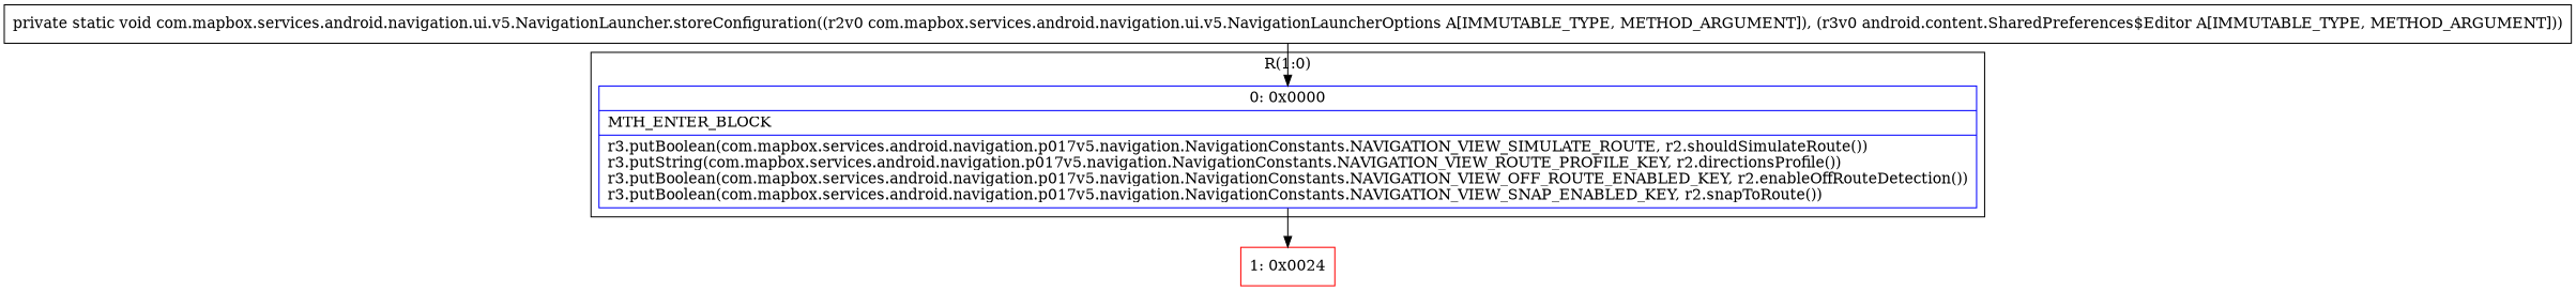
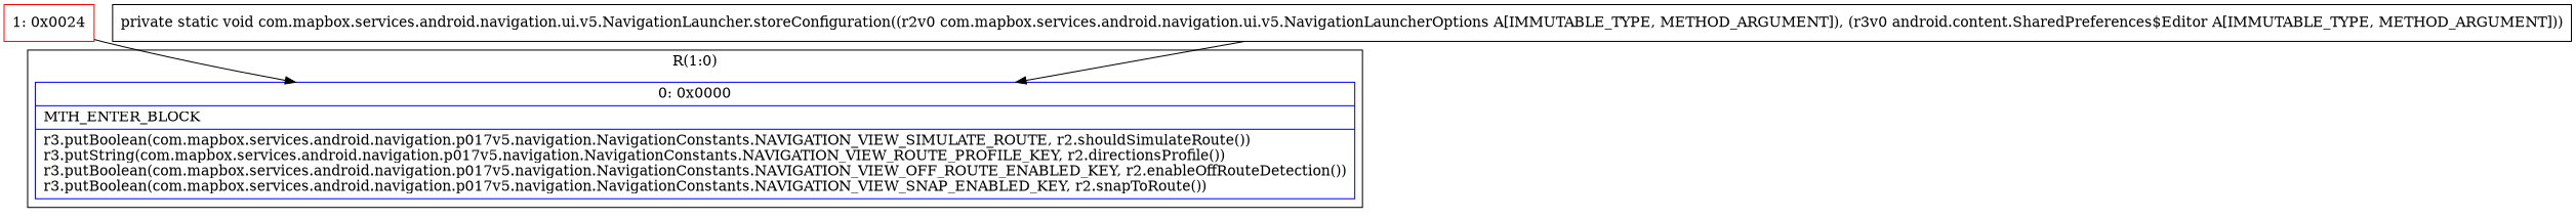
  digraph {
    node [shape=record]
    n1 [color=blue label="{0\:\ 0x0000|MTH_ENTER_BLOCK\l|r3.putBoolean(com.mapbox.services.android.navigation.p017v5.navigation.NavigationConstants.NAVIGATION_VIEW_SIMULATE_ROUTE, r2.shouldSimulateRoute())\lr3.putString(com.mapbox.services.android.navigation.p017v5.navigation.NavigationConstants.NAVIGATION_VIEW_ROUTE_PROFILE_KEY, r2.directionsProfile())\lr3.putBoolean(com.mapbox.services.android.navigation.p017v5.navigation.NavigationConstants.NAVIGATION_VIEW_OFF_ROUTE_ENABLED_KEY, r2.enableOffRouteDetection())\lr3.putBoolean(com.mapbox.services.android.navigation.p017v5.navigation.NavigationConstants.NAVIGATION_VIEW_SNAP_ENABLED_KEY, r2.snapToRoute())\l}"]
    n2 [color=red label="{1\:\ 0x0024}"]
    n3 [label="{private static void com.mapbox.services.android.navigation.ui.v5.NavigationLauncher.storeConfiguration((r2v0 com.mapbox.services.android.navigation.ui.v5.NavigationLauncherOptions A[IMMUTABLE_TYPE, METHOD_ARGUMENT]), (r3v0 android.content.SharedPreferences$Editor A[IMMUTABLE_TYPE, METHOD_ARGUMENT])) }"]
    subgraph cluster_1 {
      label="R(1:0)"
      n1
    }
-   n1 -> n2
+   n2 -> n1
    n3 -> n1
  }
